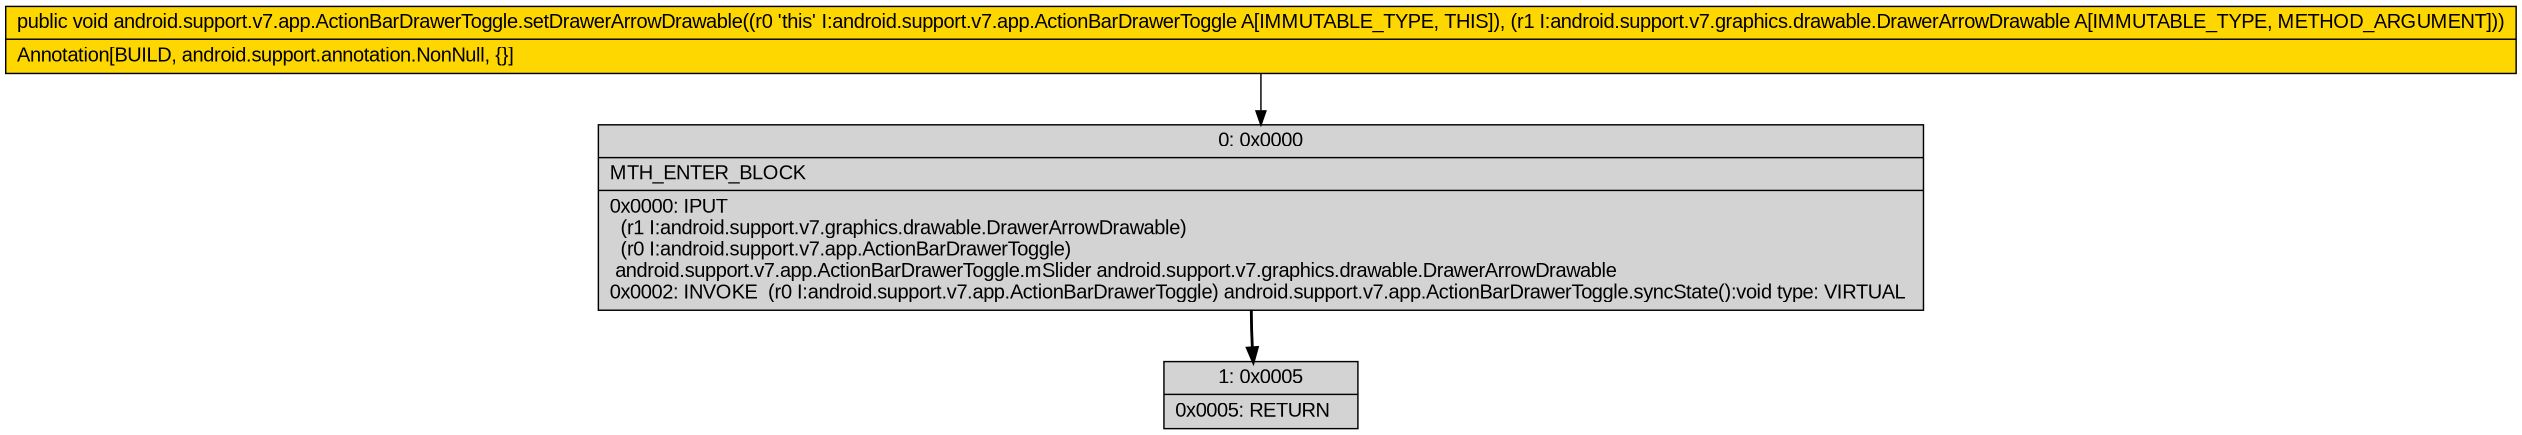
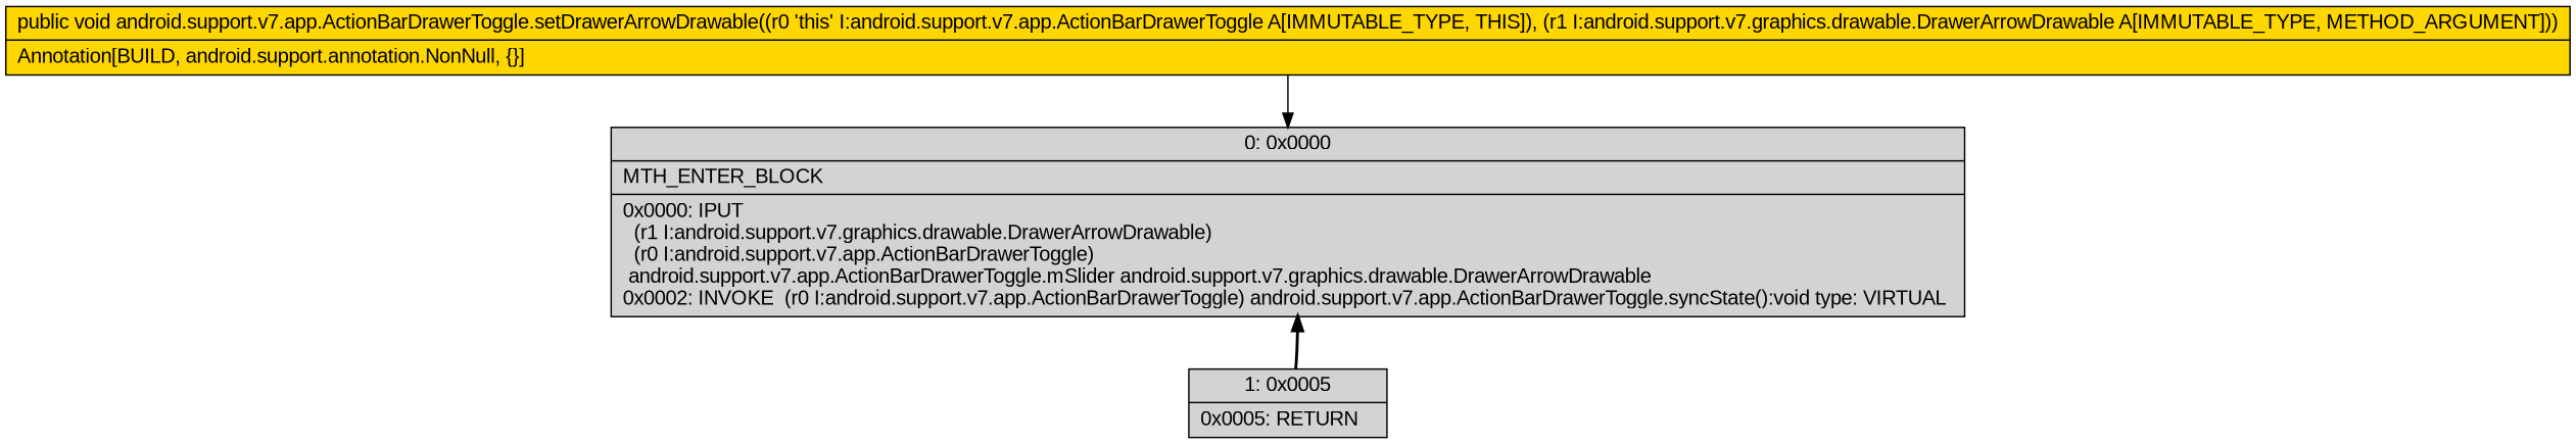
  digraph {
    fontname="Liberation Sans"
    node [shape=record style=filled fillcolor=lightgrey fontname="Liberation Sans"]
    edge [fontname="Liberation Sans"]
    n1 [label="{0\:\ 0x0000|MTH_ENTER_BLOCK\l|0x0000: IPUT  \l  (r1 I:android.support.v7.graphics.drawable.DrawerArrowDrawable)\l  (r0 I:android.support.v7.app.ActionBarDrawerToggle)\l android.support.v7.app.ActionBarDrawerToggle.mSlider android.support.v7.graphics.drawable.DrawerArrowDrawable \l0x0002: INVOKE  (r0 I:android.support.v7.app.ActionBarDrawerToggle) android.support.v7.app.ActionBarDrawerToggle.syncState():void type: VIRTUAL \l}"]
    n2 [label="{1\:\ 0x0005|0x0005: RETURN   \l}"]
    n3 [label="{public void android.support.v7.app.ActionBarDrawerToggle.setDrawerArrowDrawable((r0 'this' I:android.support.v7.app.ActionBarDrawerToggle A[IMMUTABLE_TYPE, THIS]), (r1 I:android.support.v7.graphics.drawable.DrawerArrowDrawable A[IMMUTABLE_TYPE, METHOD_ARGUMENT]))  | Annotation[BUILD, android.support.annotation.NonNull, \{\}]\l}" fillcolor=gold]
-   n1 -> n2 [style=bold]
+   n2 -> n1 [style=bold]
    n3 -> n1 [style=solid]
  }
